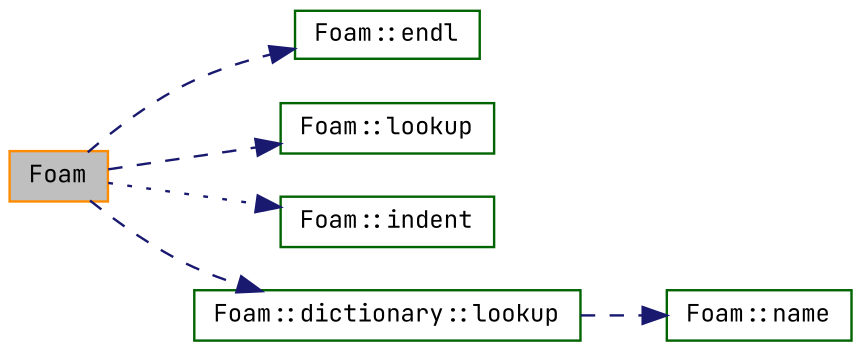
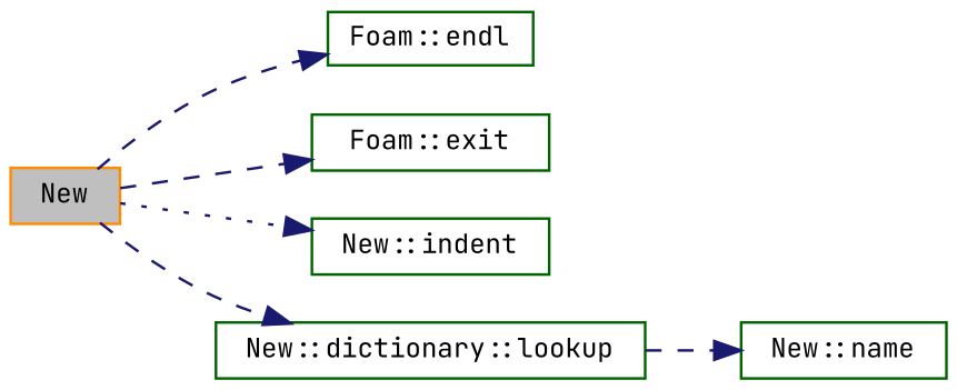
  digraph {
    fontname="JetBrains Mono"
    rankdir=LR
    node [color=darkgreen fontname="JetBrains Mono" fontsize=10 shape=record]
    edge [color=midnightblue fontname="JetBrains Mono" fontsize=10 labelfontname=FreeSans labelfontsize=10 style=dashed]
-   n1 [color=darkorange fillcolor=grey75 fontcolor=black height=0.2 label=Foam style=filled width=0.4]
+   n1 [color=darkorange fillcolor=grey75 fontcolor=black height=0.2 label=New style=filled width=0.4]
    n2 [height=0.2 label="Foam::endl" width=0.4]
-   n3 [height=0.2 label="Foam::lookup" width=0.4]
-   n4 [height=0.2 label="Foam::indent" width=0.4]
-   n5 [height=0.2 label="Foam::dictionary::lookup" width=0.4]
-   n6 [height=0.2 label="Foam::name" width=0.4]
+   n3 [height=0.2 label="Foam::exit" width=0.4]
+   n4 [height=0.2 label="New::indent" width=0.4]
+   n5 [height=0.2 label="New::dictionary::lookup" width=0.4]
+   n6 [height=0.2 label="New::name" width=0.4]
    n1 -> n2
    n1 -> n3
    n1 -> n4 [style=dotted]
    n1 -> n5
    n5 -> n6
  }
